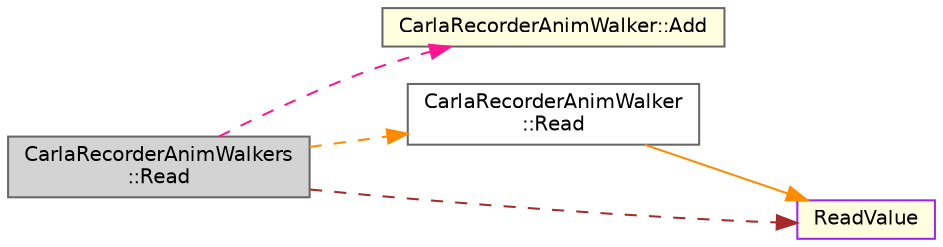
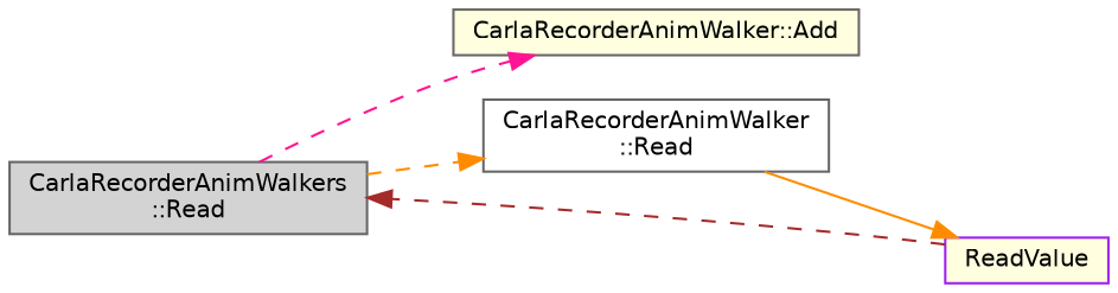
  digraph {
    rankdir=LR
    node [color=gray40 fillcolor=lightyellow fontname=Helvetica fontsize=10 shape=box style=filled]
    edge [color=darkorange fontname=Helvetica fontsize=10 labelfontname=Helvetica labelfontsize=10 style=dashed]
    n1 [fillcolor=lightgrey fontcolor=black height=0.2 label="CarlaRecorderAnimWalkers\l::Read" width=0.4]
    n2 [height=0.2 label="CarlaRecorderAnimWalker::Add" width=0.4]
    n3 [fillcolor=white height=0.2 label="CarlaRecorderAnimWalker\l::Read" width=0.4]
    n4 [color=purple height=0.2 label=ReadValue width=0.4]
    n1 -> n2 [color=deeppink]
    n1 -> n3
-   n1 -> n4 [color=brown]
+   n4 -> n1 [color=brown]
    n3 -> n4 [style=solid]
  }
